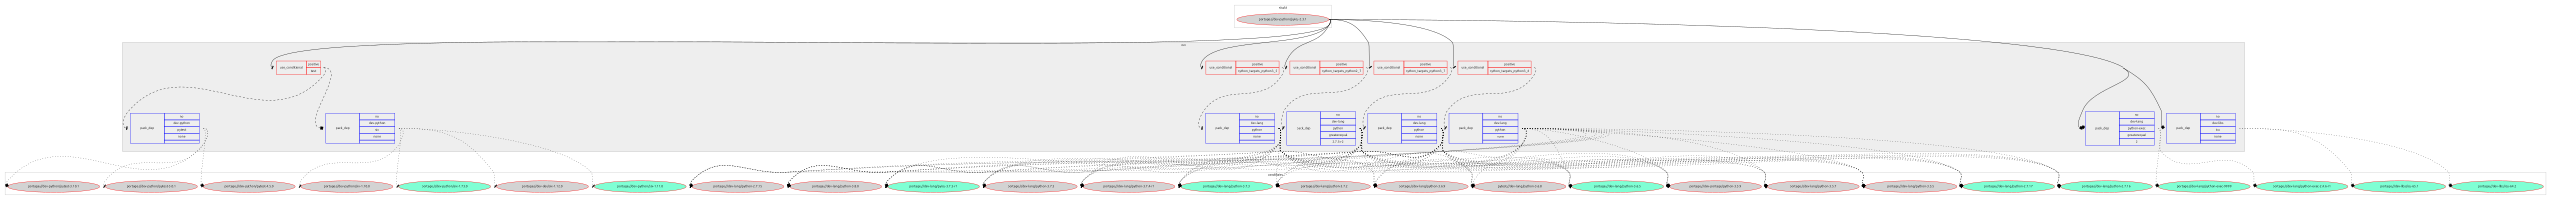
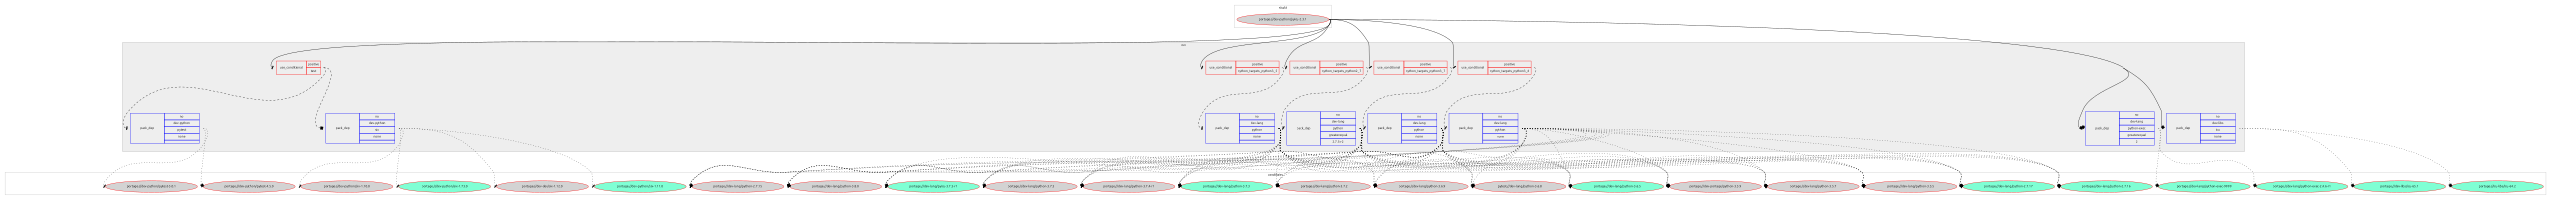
  digraph {
    compound=true
    concentrate=true
    fontname=Ubuntu
    fontsize=10
    newrank=true
    rankdir=TB
    ranksep=1.5
    node [color=red fillcolor=lightgrey fontname=Ubuntu fontsize=10 style=filled]
    edge [arrowhead=box fontname=Ubuntu headport=w style=dotted tailport=e weight=100]
    n1 [label="portage://dev-python/pyicu-2.3.1" width=4]
    n2 [color=blue label=<<TABLE BORDER="0" CELLBORDER="1" CELLSPACING="0" CELLPADDING="4" WIDTH="220"><TR><TD ROWSPAN="6" CELLPADDING="30">pack_dep</TD></TR><TR><TD WIDTH="110">no</TD></TR><TR><TD>dev-python</TD></TR><TR><TD>pytest</TD></TR><TR><TD>none</TD></TR><TR><TD></TD></TR></TABLE>> shape=none fillcolor="" style=""]
    n3 [color=blue label=<<TABLE BORDER="0" CELLBORDER="1" CELLSPACING="0" CELLPADDING="4" WIDTH="220"><TR><TD ROWSPAN="6" CELLPADDING="30">pack_dep</TD></TR><TR><TD WIDTH="110">no</TD></TR><TR><TD>dev-python</TD></TR><TR><TD>six</TD></TR><TR><TD>none</TD></TR><TR><TD></TD></TR></TABLE>> shape=none fillcolor="" style=""]
    n4 [label=<<TABLE BORDER="0" CELLBORDER="1" CELLSPACING="0" CELLPADDING="4"><TR><TD ROWSPAN="3" CELLPADDING="10">use_conditional</TD></TR><TR><TD>positive</TD></TR><TR><TD>test</TD></TR></TABLE>> shape=none fillcolor="" style=""]
    n5 [color=blue label=<<TABLE BORDER="0" CELLBORDER="1" CELLSPACING="0" CELLPADDING="4" WIDTH="220"><TR><TD ROWSPAN="6" CELLPADDING="30">pack_dep</TD></TR><TR><TD WIDTH="110">no</TD></TR><TR><TD>dev-lang</TD></TR><TR><TD>python</TD></TR><TR><TD>greaterequal</TD></TR><TR><TD>2.7.5-r2</TD></TR></TABLE>> shape=none fillcolor="" style=""]
    n6 [label=<<TABLE BORDER="0" CELLBORDER="1" CELLSPACING="0" CELLPADDING="4"><TR><TD ROWSPAN="3" CELLPADDING="10">use_conditional</TD></TR><TR><TD>positive</TD></TR><TR><TD>python_targets_python2_7</TD></TR></TABLE>> shape=none fillcolor="" style=""]
    n7 [color=blue label=<<TABLE BORDER="0" CELLBORDER="1" CELLSPACING="0" CELLPADDING="4" WIDTH="220"><TR><TD ROWSPAN="6" CELLPADDING="30">pack_dep</TD></TR><TR><TD WIDTH="110">no</TD></TR><TR><TD>dev-lang</TD></TR><TR><TD>python</TD></TR><TR><TD>none</TD></TR><TR><TD></TD></TR></TABLE>> shape=none fillcolor="" style=""]
    n8 [label=<<TABLE BORDER="0" CELLBORDER="1" CELLSPACING="0" CELLPADDING="4"><TR><TD ROWSPAN="3" CELLPADDING="10">use_conditional</TD></TR><TR><TD>positive</TD></TR><TR><TD>python_targets_python3_5</TD></TR></TABLE>> shape=none fillcolor="" style=""]
    n9 [color=blue label=<<TABLE BORDER="0" CELLBORDER="1" CELLSPACING="0" CELLPADDING="4" WIDTH="220"><TR><TD ROWSPAN="6" CELLPADDING="30">pack_dep</TD></TR><TR><TD WIDTH="110">no</TD></TR><TR><TD>dev-lang</TD></TR><TR><TD>python</TD></TR><TR><TD>none</TD></TR><TR><TD></TD></TR></TABLE>> shape=none fillcolor="" style=""]
    n10 [label=<<TABLE BORDER="0" CELLBORDER="1" CELLSPACING="0" CELLPADDING="4"><TR><TD ROWSPAN="3" CELLPADDING="10">use_conditional</TD></TR><TR><TD>positive</TD></TR><TR><TD>python_targets_python3_6</TD></TR></TABLE>> shape=none fillcolor="" style=""]
    n11 [color=blue label=<<TABLE BORDER="0" CELLBORDER="1" CELLSPACING="0" CELLPADDING="4" WIDTH="220"><TR><TD ROWSPAN="6" CELLPADDING="30">pack_dep</TD></TR><TR><TD WIDTH="110">no</TD></TR><TR><TD>dev-lang</TD></TR><TR><TD>python</TD></TR><TR><TD>none</TD></TR><TR><TD></TD></TR></TABLE>> shape=none fillcolor="" style=""]
    n12 [label=<<TABLE BORDER="0" CELLBORDER="1" CELLSPACING="0" CELLPADDING="4"><TR><TD ROWSPAN="3" CELLPADDING="10">use_conditional</TD></TR><TR><TD>positive</TD></TR><TR><TD>python_targets_python3_7</TD></TR></TABLE>> shape=none fillcolor="" style=""]
    n13 [color=blue label=<<TABLE BORDER="0" CELLBORDER="1" CELLSPACING="0" CELLPADDING="4" WIDTH="220"><TR><TD ROWSPAN="6" CELLPADDING="30">pack_dep</TD></TR><TR><TD WIDTH="110">no</TD></TR><TR><TD>dev-lang</TD></TR><TR><TD>python-exec</TD></TR><TR><TD>greaterequal</TD></TR><TR><TD>2</TD></TR></TABLE>> shape=none fillcolor="" style=""]
    n14 [color=blue label=<<TABLE BORDER="0" CELLBORDER="1" CELLSPACING="0" CELLPADDING="4" WIDTH="220"><TR><TD ROWSPAN="6" CELLPADDING="30">pack_dep</TD></TR><TR><TD WIDTH="110">no</TD></TR><TR><TD>dev-libs</TD></TR><TR><TD>icu</TD></TR><TR><TD>none</TD></TR><TR><TD></TD></TR></TABLE>> shape=none fillcolor="" style=""]
-   n15 [label="portage://dev-python/pytest-3.10.1" width=4]
    n16 [label="portage://dev-python/pytest-4.5.0" width=4]
    n17 [label="portage://dev-python/pytest-5.0.1" width=4]
    n18 [label="portage://dev-python/six-1.10.0" width=4]
    n19 [fillcolor=aquamarine label="portage://dev-python/six-1.11.0" width=4]
    n20 [label="portage://dev-dev/six-1.12.0" width=4]
    n21 [fillcolor=aquamarine label="portage://dev-python/six-1.73.0" width=4]
    n22 [label="portage://dev-lang/python-2.7.15" width=4]
    n23 [fillcolor=aquamarine label="portage://dev-lang/python-2.7.16" width=4]
    n24 [fillcolor=aquamarine label="portage://dev-lang/python-2.7.17" width=4]
    n25 [label="portage://dev-lang/python-3.5.5" width=4]
    n26 [label="portage://dev-lang/python-3.5.7" width=4]
    n27 [label="portage://dev-portage/python-3.5.9" width=4]
    n28 [fillcolor=aquamarine label="portage://dev-lang/python-3.6.5" width=4]
    n29 [label="pytest://dev-lang/python-3.6.8" width=4]
    n30 [label="portage://dev-lang/python-3.6.9" width=4]
    n31 [label="portage://dev-lang/python-3.7.2" width=4]
    n32 [fillcolor=aquamarine label="portage://dev-lang/python-3.7.3" width=4]
    n33 [label="portage://dev-lang/python-3.7.4-r1" width=4]
    n34 [label="portage://dev-lang/python-3.7.5" width=4]
    n35 [fillcolor=aquamarine label="portage://dev-lang/pyicu-3.7.5-r1" width=4]
    n36 [label="portage://dev-lang/python-3.8.0" width=4]
    n37 [fillcolor=aquamarine label="portage://dev-lang/python-exec-2.4.6-r1" width=4]
    n38 [fillcolor=aquamarine label="portage://dev-lang/python-exec-9999" width=4]
-   n39 [fillcolor=aquamarine label="portage://dev-libs/icu-64.2" width=4]
+   n39 [fillcolor=aquamarine label="portage://icu-libs/icu-64.2" width=4]
    n40 [fillcolor=aquamarine label="portage://dev-libs/icu-65.1" width=4]
    subgraph cluster_1 {
      color=gray
      label=<<i>ebuild</i>>
      rank=same
      n1
    }
    subgraph cluster_2 {
      color=gray
      label=<<i>dependencies</i>>
      subgraph cluster_3 {
        color=gray
        fillcolor="#eeeeee"
        label=<<i>compile</i>>
        style=filled
        subgraph sub_4 {
          color=gray
          fillcolor="#eeeeee"
          label=<<i>compile</i>>
          style=filled
          n4
          subgraph sub_5 {
            color=gray
            fillcolor="#eeeeee"
            label=<<i>compile</i>>
            style=filled
            n2
          }
          subgraph sub_6 {
            color=gray
            fillcolor="#eeeeee"
            label=<<i>compile</i>>
            style=filled
            n3
          }
        }
      }
      subgraph cluster_7 {
        color=gray
        fillcolor="#eeeeee"
        label=<<i>compile and run</i>>
        style=filled
        subgraph sub_8 {
          color=gray
          fillcolor="#eeeeee"
          label=<<i>compile and run</i>>
          style=filled
          n6
          subgraph sub_9 {
            color=gray
            fillcolor="#eeeeee"
            label=<<i>compile and run</i>>
            style=filled
            n5
          }
        }
        subgraph sub_10 {
          color=gray
          fillcolor="#eeeeee"
          label=<<i>compile and run</i>>
          style=filled
          n8
          subgraph sub_11 {
            color=gray
            fillcolor="#eeeeee"
            label=<<i>compile and run</i>>
            style=filled
            n7
          }
        }
        subgraph sub_12 {
          color=gray
          fillcolor="#eeeeee"
          label=<<i>compile and run</i>>
          style=filled
          n10
          subgraph sub_13 {
            color=gray
            fillcolor="#eeeeee"
            label=<<i>compile and run</i>>
            style=filled
            n9
          }
        }
        subgraph sub_14 {
          color=gray
          fillcolor="#eeeeee"
          label=<<i>compile and run</i>>
          style=filled
          n12
          subgraph sub_15 {
            color=gray
            fillcolor="#eeeeee"
            label=<<i>compile and run</i>>
            style=filled
            n11
          }
        }
        subgraph sub_16 {
          color=gray
          fillcolor="#eeeeee"
          label=<<i>compile and run</i>>
          style=filled
          n13
        }
        subgraph sub_17 {
          color=gray
          fillcolor="#eeeeee"
          label=<<i>compile and run</i>>
          style=filled
          n14
        }
      }
      subgraph cluster_18 {
        color=gray
        fillcolor="#eeeeee"
        label=<<i>run</i>>
        style=filled
      }
    }
    subgraph cluster_19 {
      color=gray
      label=<<i>candidates</i>>
      rank=same
      subgraph sub_20 {
        color=black
        label=<<i>candidates</i>>
        nodesep=1
        rank=same
-       n15
        n16
        n17
      }
      subgraph sub_21 {
        color=black
        label=<<i>candidates</i>>
        nodesep=1
        rank=same
        n18
        n19
        n20
        n21
      }
      subgraph sub_22 {
        color=black
        label=<<i>candidates</i>>
        nodesep=1
        rank=same
        n22
        n23
        n24
        n25
        n26
        n27
        n28
        n29
        n30
        n31
        n32
        n33
        n34
        n35
        n36
      }
      subgraph sub_23 {
        color=black
        label=<<i>candidates</i>>
        nodesep=1
        rank=same
        n22
        n23
        n24
        n25
        n26
        n27
        n28
        n29
        n30
        n31
        n32
        n33
        n34
        n35
        n36
      }
      subgraph sub_24 {
        color=black
        label=<<i>candidates</i>>
        nodesep=1
        rank=same
        n22
        n23
        n24
        n25
        n26
        n27
        n28
        n29
        n30
        n31
        n32
        n33
        n34
        n35
        n36
      }
      subgraph sub_25 {
        color=black
        label=<<i>candidates</i>>
        nodesep=1
        rank=same
        n22
        n23
        n24
        n25
        n26
        n27
        n28
        n29
        n30
        n31
        n32
        n33
        n34
        n35
        n36
      }
      subgraph sub_26 {
        color=black
        label=<<i>candidates</i>>
        nodesep=1
        rank=same
        n37
        n38
      }
      subgraph sub_27 {
        color=black
        label=<<i>candidates</i>>
        nodesep=1
        rank=same
        n39
        n40
      }
    }
    n1 -> n4 [arrowhead=tee style=solid weight=20]
    n1 -> n6 [arrowhead=tee style=solid weight=20]
    n1 -> n8 [arrowhead=tee style=solid weight=20]
    n1 -> n10 [arrowhead=tee style=solid weight=20]
    n1 -> n12 [arrowhead=tee style=solid weight=20]
    n1 -> n13 [style=solid weight=20]
    n1 -> n14 [style=solid weight=20]
-   n2 -> n15
    n2 -> n16
    n2 -> n17 [arrowhead=tee]
    n3 -> n18 [arrowhead=tee]
    n3 -> n19 [arrowhead=tee]
    n3 -> n20 [arrowhead=tee]
    n3 -> n21 [arrowhead=tee]
    n4 -> n2 [arrowhead=tee style=dashed weight=20]
    n4 -> n3 [style=dashed weight=20]
    n5 -> n22 [arrowhead=tee]
    n5 -> n23
    n5 -> n24
    n5 -> n25 [arrowhead=tee]
    n5 -> n26
    n5 -> n27
    n5 -> n28 [arrowhead=tee]
    n5 -> n29 [arrowhead=tee]
    n5 -> n30
    n5 -> n31
    n5 -> n32
    n5 -> n33 [arrowhead=tee]
    n5 -> n34 [arrowhead=tee]
    n5 -> n35
    n5 -> n36 [arrowhead=tee]
    n6 -> n5 [arrowhead=tee style=dashed weight=20]
    n7 -> n22 [arrowhead=tee]
    n7 -> n23 [arrowhead=tee]
    n7 -> n24 [arrowhead=tee]
    n7 -> n25
    n7 -> n26
    n7 -> n27
    n7 -> n28 [arrowhead=tee]
    n7 -> n29
    n7 -> n30
    n7 -> n31
    n7 -> n32 [arrowhead=tee]
    n7 -> n33
    n7 -> n34 [arrowhead=tee]
    n7 -> n35 [arrowhead=tee]
    n7 -> n36
    n8 -> n7 [arrowhead=tee style=dashed weight=20]
    n9 -> n22 [arrowhead=tee]
    n9 -> n23 [arrowhead=tee]
    n9 -> n24
    n9 -> n25
    n9 -> n26 [arrowhead=tee]
    n9 -> n27
    n9 -> n28 [arrowhead=tee]
    n9 -> n29
    n9 -> n30 [arrowhead=tee]
    n9 -> n31
    n9 -> n32 [arrowhead=tee]
    n9 -> n33 [arrowhead=tee]
    n9 -> n34 [arrowhead=tee]
    n9 -> n35 [arrowhead=tee]
    n9 -> n36
    n10 -> n9 [arrowhead=tee style=dashed weight=20]
    n11 -> n22
    n11 -> n23
    n11 -> n24
    n11 -> n25
    n11 -> n26 [arrowhead=tee]
    n11 -> n27
    n11 -> n28
    n11 -> n29 [arrowhead=tee]
    n11 -> n30
    n11 -> n31
    n11 -> n32
    n11 -> n33
    n11 -> n34
    n11 -> n35 [arrowhead=tee]
    n11 -> n36
    n12 -> n11 [arrowhead=tee style=dashed weight=20]
    n13 -> n37
    n13 -> n38
    n14 -> n39
    n14 -> n40
  }
